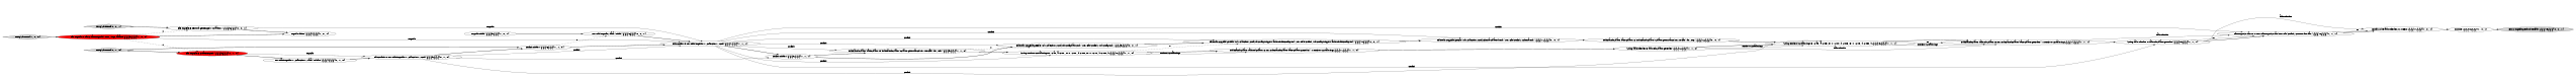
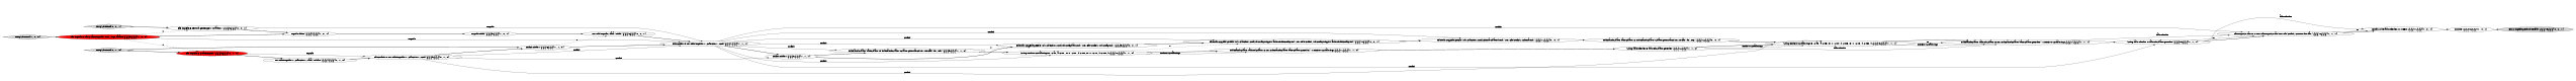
  digraph {
    rankdir=LR
    node [fillcolor=white shape=ellipse style=filled]
    edge [style=bold]
    n1 [fillcolor=lightgray label="setupSolrHome['0', '0', '1']" shape=diamond]
    n2 [label="File tmpFile = TestUtil.getTempDir(\"collation1\")@@@3@@@['0', '0', '1']"]
    n3 [label="tmpFile.delete()@@@4@@@['1', '0', '1']"]
    n4 [label="File confDir = new File(tmpFile + \"/collection1\",\"conf\")@@@7@@@['1', '1', '1']"]
    n5 [label="tmpFile.mkdir()@@@5@@@['1', '0', '1']"]
    n6 [label="new File(tmpFile,\"data\").mkdir()@@@6@@@['0', '0', '1']"]
    n7 [label="String tailoredRules = tailoredCollator.getRules()@@@15@@@['1', '1', '1']"]
    n8 [label="confDir.mkdirs()@@@8@@@['1', '1', '1']"]
    n9 [label="FileUtils.copyFile(getFile(\"solr/collection1/conf/schema-collate-dv.xml\"),new File(confDir,\"schema.xml\"))@@@11@@@['0', '0', '1']"]
    n10 [label="FileUtils.copyFile(getFile(\"solr/collection1/conf/solrconfig-basic.xml\"),new File(confDir,\"solrconfig.xml\"))@@@9@@@['0', '0', '1']"]
    n11 [label="String DIN5007_2_tailorings = \"& ae , ä & AE , Ä\" + \"& oe , ö & OE , Ö\" + \"& ue , ü & UE , ü\"@@@10@@@['1', '1', '0']"]
    n12 [label="FileUtils.copyFile(getFile(\"solr/collection1/conf/solrconfig.snippet.randomindexconfig.xml\"),new File(confDir,\"solrconfig.snippet.randomindexconfig.xml\"))@@@10@@@['0', '0', '1']"]
    n13 [label="FileOutputStream os = new FileOutputStream(new File(confDir,\"customrules.dat\"))@@@16@@@['1', '1', '1']"]
    n14 [label="RuleBasedCollator baseCollator = (RuleBasedCollator)Collator.getInstance(new ULocale(\"de\",\"DE\"))@@@9@@@['1', '1', '0']"]
    n15 [label="IOUtils.write(tailoredRules,os,\"UTF-8\")@@@17@@@['1', '0', '1']"]
    n16 [label="RuleBasedCollator baseCollator = (RuleBasedCollator)Collator.getInstance(new Locale(\"de\",\"DE\"))@@@12@@@['0', '0', '1']"]
    n17 [label="RuleBasedCollator tailoredCollator = new RuleBasedCollator(baseCollator.getRules() + DIN5007_2_tailorings)@@@11@@@['1', '1', '0']"]
    n18 [label="String tailoredRules = tailoredCollator.getRules()@@@12@@@['1', '1', '0']"]
    n19 [label="String DIN5007_2_tailorings = \"& ae , ä & AE , Ä\" + \"& oe , ö & OE , Ö\" + \"& ue , ü & UE , ü\"@@@13@@@['1', '1', '1']"]
    n20 [label="RuleBasedCollator tailoredCollator = new RuleBasedCollator(baseCollator.getRules() + DIN5007_2_tailorings)@@@14@@@['1', '1', '1']"]
    n21 [label="os.close()@@@18@@@['1', '0', '1']"]
    n22 [label="new File(tmpFile + \"/collection1\",\"data\").mkdirs()@@@4@@@['0', '1', '0']"]
    n23 [label="File confDir = new File(tmpFile + \"/collection1\",\"conf\")@@@5@@@['0', '1', '0']"]
    n24 [label="confDir.mkdirs()@@@6@@@['1', '1', '0']"]
    n25 [fillcolor=lightgray label="return tmpFile.getAbsolutePath()@@@19@@@['0', '0', '1']"]
    n26 [fillcolor=red label="File tmpFile = createTempDir()@@@3@@@['0', '1', '0']"]
    n27 [fillcolor=lightgray label="setupSolrHome['1', '0', '0']" shape=diamond]
    n28 [fillcolor=red label="File tmpFile = File.createTempFile(\"test\",\"tmp\",dataDir)@@@3@@@['1', '0', '0']"]
    n29 [fillcolor=lightgray label="setupSolrHome['0', '1', '0']" shape=diamond]
    n1 -> n2
    n2 -> n3
    n2 -> n4 [label=tmpFile style=solid]
+   n3 -> n5
    n4 -> n7 [label=confDir style=solid]
    n4 -> n8
    n4 -> n9 [label=confDir style=solid]
    n4 -> n10 [label=confDir style=solid]
    n4 -> n11 [label=confDir style=solid]
    n4 -> n12 [label=confDir style=solid]
    n4 -> n13 [label=confDir style=solid]
    n4 -> n14 [label=confDir style=solid]
    n5 -> n6
    n6 -> n4
    n7 -> n13
    n7 -> n13 [label=os style=solid]
    n7 -> n15 [label=tailoredRules style=solid]
    n8 -> n10
    n8 -> n14
    n9 -> n16
    n10 -> n12
    n11 -> n12 [label=0 style=dashed]
    n11 -> n17 [label=DIN5007_2_tailorings style=solid]
    n11 -> n17
    n12 -> n9
    n13 -> n15
    n13 -> n15 [label=os style=solid]
    n14 -> n10 [label=0 style=dashed]
    n14 -> n11
    n15 -> n21
    n16 -> n19
    n17 -> n18
    n18 -> n19 [label=DIN5007_2_tailorings style=solid]
    n18 -> n19
    n18 -> n20 [label=tailoredRules style=solid]
    n19 -> n20 [label=os style=solid]
    n19 -> n20 [label=DIN5007_2_tailorings style=solid]
    n19 -> n20
    n20 -> n7
    n20 -> n13 [label=tailoredRules style=solid]
    n21 -> n25
    n22 -> n23
    n23 -> n4 [label=confDir style=solid]
    n23 -> n8 [label=confDir style=solid]
    n23 -> n19 [label=confDir style=solid]
    n23 -> n24
    n24 -> n4
    n24 -> n6 [label=0 style=dashed]
    n26 -> n22
    n26 -> n23 [label=tmpFile style=solid]
    n27 -> n28
    n28 -> n2 [label=0 style=dashed]
    n28 -> n3
    n28 -> n4 [label=tmpFile style=solid]
    n28 -> n26 [label=0 style=dashed]
    n29 -> n24
    n29 -> n26
  }
